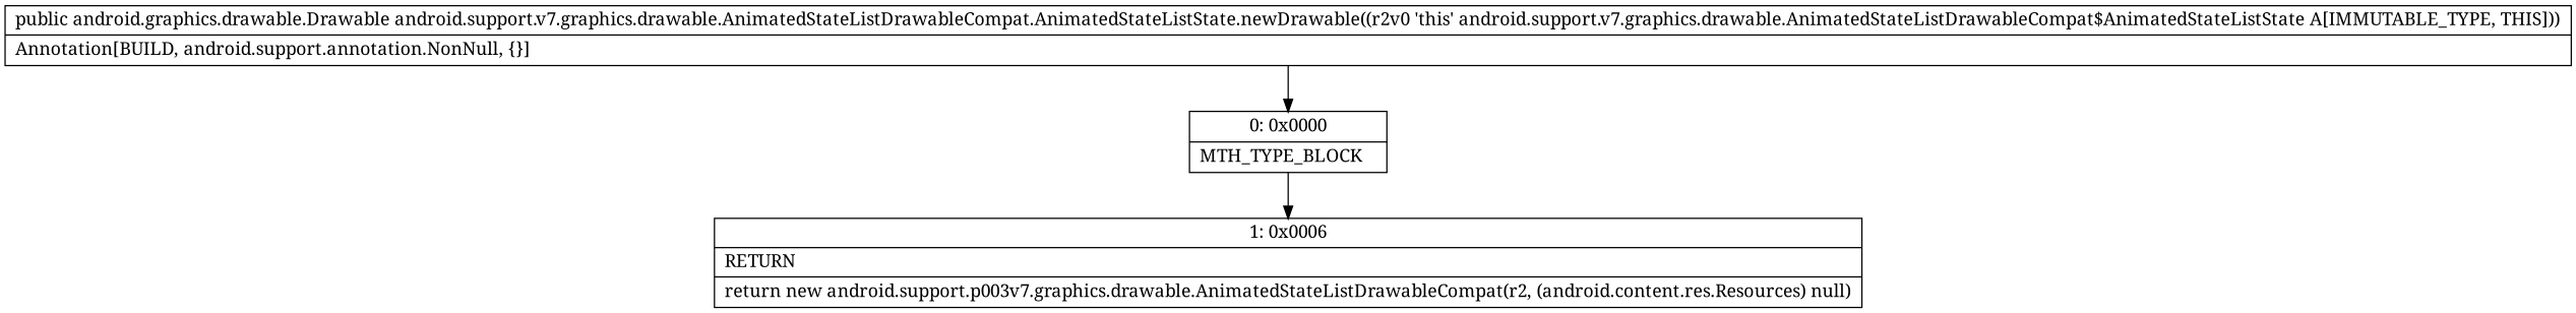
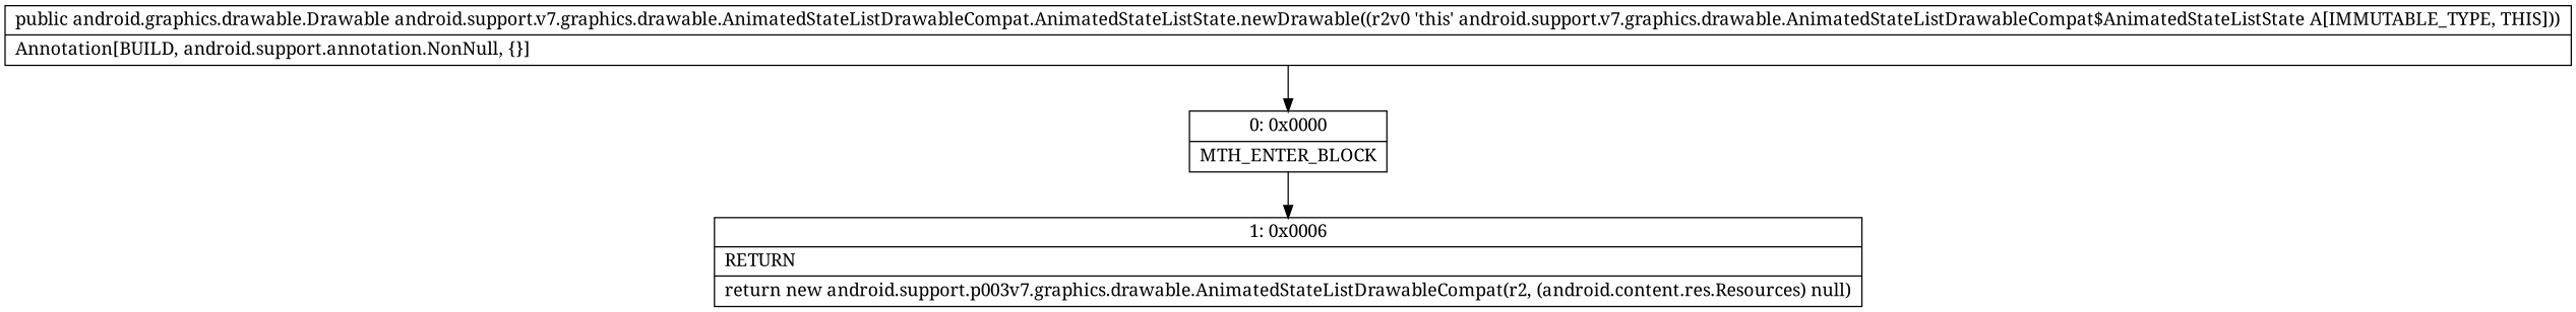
  digraph {
    fontname="Noto Serif"
    node [shape=record fontname="Noto Serif"]
    edge [fontname="Noto Serif"]
-   n1 [label="{0\:\ 0x0000|MTH_TYPE_BLOCK\l}"]
+   n1 [label="{0\:\ 0x0000|MTH_ENTER_BLOCK\l}"]
    n2 [label="{1\:\ 0x0006|RETURN\l|return new android.support.p003v7.graphics.drawable.AnimatedStateListDrawableCompat(r2, (android.content.res.Resources) null)\l}"]
    n3 [label="{public android.graphics.drawable.Drawable android.support.v7.graphics.drawable.AnimatedStateListDrawableCompat.AnimatedStateListState.newDrawable((r2v0 'this' android.support.v7.graphics.drawable.AnimatedStateListDrawableCompat$AnimatedStateListState A[IMMUTABLE_TYPE, THIS]))  | Annotation[BUILD, android.support.annotation.NonNull, \{\}]\l}"]
    n1 -> n2
    n3 -> n1
  }
